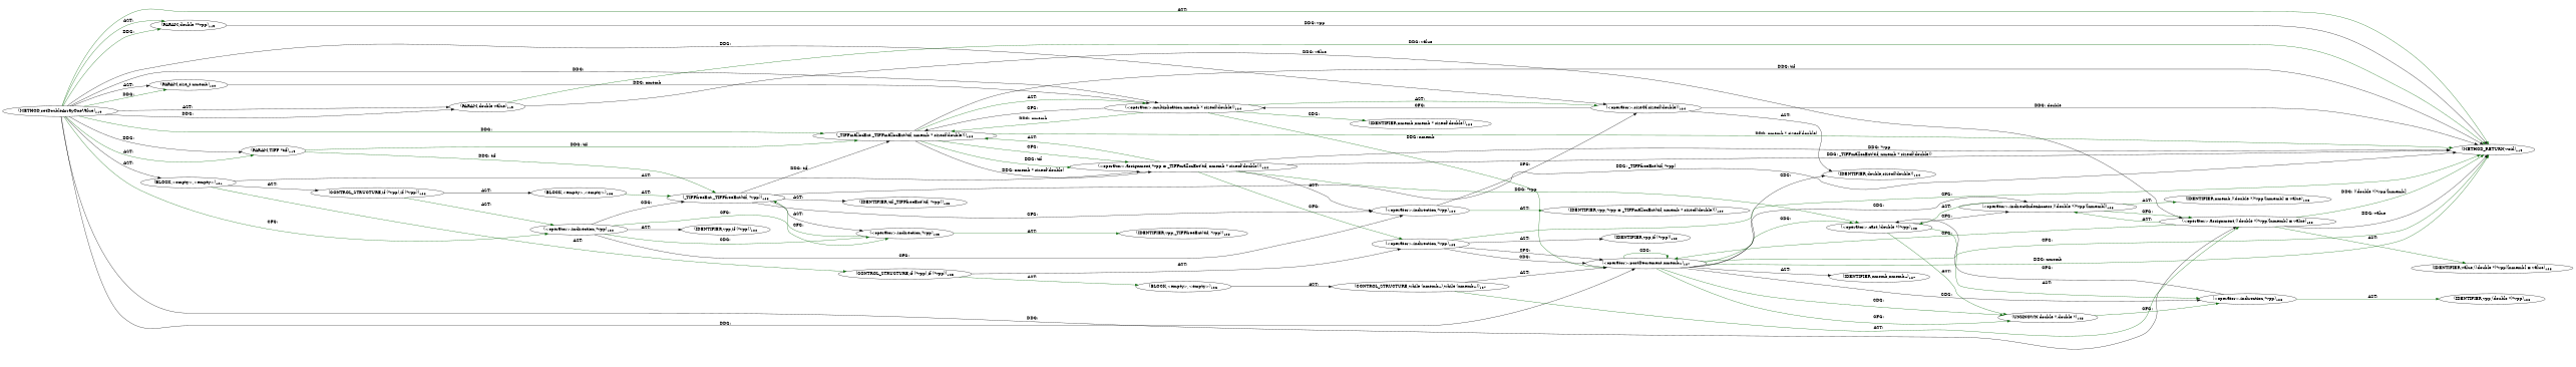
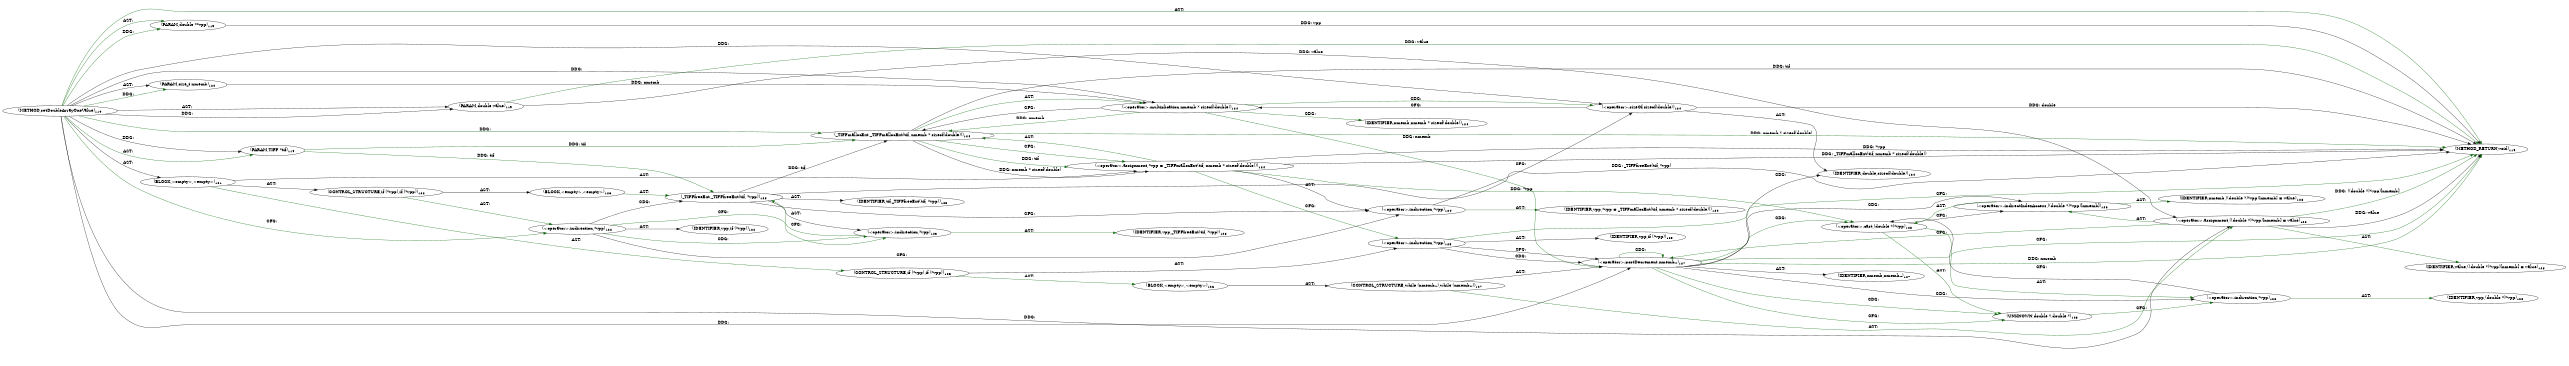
  digraph {
    rankdir=LR
    edge [color=darkgreen]
    n1 [label=<(METHOD,setDoubleArrayOneValue)<SUB>119</SUB>>]
    n2 [label=<(PARAM,TIFF *tif)<SUB>119</SUB>>]
    n3 [label=<(PARAM,double **vpp)<SUB>119</SUB>>]
    n4 [label=<(PARAM,double value)<SUB>119</SUB>>]
    n5 [label=<(PARAM,size_t nmemb)<SUB>120</SUB>>]
    n6 [label=<(BLOCK,&lt;empty&gt;,&lt;empty&gt;)<SUB>121</SUB>>]
    n7 [label=<(&lt;operator&gt;.indirection,*vpp)<SUB>122</SUB>>]
    n8 [label=<(_TIFFmallocExt,_TIFFmallocExt(tif, nmemb * sizeof(double)))<SUB>124</SUB>>]
    n9 [label=<(&lt;operator&gt;.multiplication,nmemb * sizeof(double))<SUB>124</SUB>>]
    n10 [label=<(&lt;operator&gt;.sizeOf,sizeof(double))<SUB>124</SUB>>]
    n11 [label=<(&lt;operator&gt;.postDecrement,nmemb--)<SUB>127</SUB>>]
    n12 [label=<(&lt;operator&gt;.assignment,((double *)*vpp)[nmemb] = value)<SUB>128</SUB>>]
    n13 [label=<(METHOD_RETURN,void)<SUB>119</SUB>>]
    n14 [label=<(_TIFFfreeExt,_TIFFfreeExt(tif, *vpp))<SUB>123</SUB>>]
    n15 [label=<(CONTROL_STRUCTURE,if (*vpp),if (*vpp))<SUB>122</SUB>>]
    n16 [label=<(&lt;operator&gt;.assignment,*vpp = _TIFFmallocExt(tif, nmemb * sizeof(double)))<SUB>124</SUB>>]
    n17 [label=<(CONTROL_STRUCTURE,if (*vpp),if (*vpp))<SUB>125</SUB>>]
    n18 [label=<(IDENTIFIER,vpp,if (*vpp))<SUB>122</SUB>>]
    n19 [label=<(&lt;operator&gt;.indirection,*vpp)<SUB>123</SUB>>]
    n20 [label=<(&lt;operator&gt;.indirection,*vpp)<SUB>124</SUB>>]
    n21 [label=<(IDENTIFIER,tif,_TIFFfreeExt(tif, *vpp))<SUB>123</SUB>>]
    n22 [label=<(IDENTIFIER,nmemb,nmemb * sizeof(double))<SUB>124</SUB>>]
    n23 [label=<(IDENTIFIER,double,sizeof(double))<SUB>124</SUB>>]
    n24 [label=<(&lt;operator&gt;.cast,(double *)*vpp)<SUB>128</SUB>>]
    n25 [label=<(IDENTIFIER,nmemb,nmemb--)<SUB>127</SUB>>]
    n26 [label=<(&lt;operator&gt;.indirectIndexAccess,((double *)*vpp)[nmemb])<SUB>128</SUB>>]
    n27 [label=<(UNKNOWN,double *,double *)<SUB>128</SUB>>]
    n28 [label=<(&lt;operator&gt;.indirection,*vpp)<SUB>128</SUB>>]
    n29 [label=<(IDENTIFIER,value,((double *)*vpp)[nmemb] = value)<SUB>128</SUB>>]
    n30 [label=<(BLOCK,&lt;empty&gt;,&lt;empty&gt;)<SUB>123</SUB>>]
    n31 [label=<(&lt;operator&gt;.indirection,*vpp)<SUB>125</SUB>>]
    n32 [label=<(BLOCK,&lt;empty&gt;,&lt;empty&gt;)<SUB>126</SUB>>]
    n33 [label=<(IDENTIFIER,vpp,_TIFFfreeExt(tif, *vpp))<SUB>123</SUB>>]
    n34 [label=<(IDENTIFIER,vpp,*vpp = _TIFFmallocExt(tif, nmemb * sizeof(double)))<SUB>124</SUB>>]
    n35 [label=<(IDENTIFIER,vpp,if (*vpp))<SUB>125</SUB>>]
    n36 [label=<(CONTROL_STRUCTURE,while (nmemb--),while (nmemb--))<SUB>127</SUB>>]
    n37 [label=<(IDENTIFIER,nmemb,((double *)*vpp)[nmemb] = value)<SUB>128</SUB>>]
    n38 [label=<(IDENTIFIER,vpp,(double *)*vpp)<SUB>128</SUB>>]
    n1 -> n2 [label="AST: "]
    n1 -> n2 [color=black label="DDG: "]
    n1 -> n3 [label="AST: "]
    n1 -> n3 [label="DDG: "]
    n1 -> n4 [color=black label="AST: "]
    n1 -> n4 [color=black label="DDG: "]
    n1 -> n5 [color=black label="AST: "]
    n1 -> n5 [label="DDG: "]
    n1 -> n6 [color=black label="AST: "]
    n1 -> n7 [label="CFG: "]
    n1 -> n8 [label="DDG: "]
    n1 -> n9 [color=black label="DDG: "]
    n1 -> n10 [color=black label="DDG: "]
    n1 -> n11 [color=black label="DDG: "]
    n1 -> n12 [color=black label="DDG: "]
    n1 -> n13 [label="AST: "]
    n2 -> n8 [label="DDG: tif"]
    n2 -> n14 [label="DDG: tif"]
    n3 -> n13 [color=black label="DDG: vpp"]
    n4 -> n12 [color=black label="DDG: value"]
    n4 -> n13 [label="DDG: value"]
    n5 -> n9 [color=black label="DDG: nmemb"]
    n6 -> n15 [color=black label="AST: "]
    n6 -> n16 [color=black label="AST: "]
    n6 -> n17 [label="AST: "]
    n7 -> n14 [color=black label="CDG: "]
    n7 -> n18 [color=black label="AST: "]
    n7 -> n19 [label="CFG: "]
    n7 -> n19 [label="CDG: "]
    n7 -> n20 [color=black label="CFG: "]
    n8 -> n9 [label="AST: "]
    n8 -> n13 [color=black label="DDG: tif"]
    n8 -> n13 [label="DDG: nmemb * sizeof(double)"]
    n8 -> n16 [label="CFG: "]
    n8 -> n16 [label="DDG: tif"]
    n8 -> n16 [color=black label="DDG: nmemb * sizeof(double)"]
    n9 -> n8 [color=black label="CFG: "]
    n9 -> n8 [label="DDG: nmemb"]
-   n9 -> n10 [label="AST: "]
+   n9 -> n10 [label="CDG: "]
    n9 -> n11 [label="DDG: nmemb"]
    n9 -> n22 [label="CDG: "]
    n10 -> n9 [color=black label="CFG: "]
    n10 -> n13 [color=black label="DDG: double"]
    n10 -> n23 [color=black label="AST: "]
    n11 -> n11 [label="CDG: "]
    n11 -> n13 [label="CFG: "]
    n11 -> n13 [label="DDG: nmemb"]
    n11 -> n23 [color=black label="CDG: "]
    n11 -> n24 [label="CDG: "]
    n11 -> n25 [color=black label="AST: "]
    n11 -> n26 [color=black label="CDG: "]
    n11 -> n27 [label="CFG: "]
    n11 -> n27 [label="CDG: "]
    n11 -> n28 [color=black label="CDG: "]
    n12 -> n11 [label="CFG: "]
    n12 -> n13 [label="DDG: ((double *)*vpp)[nmemb]"]
    n12 -> n13 [color=black label="DDG: value"]
    n12 -> n26 [label="AST: "]
    n12 -> n29 [label="AST: "]
    n14 -> n8 [color=black label="DDG: tif"]
    n14 -> n13 [color=black label="DDG: _TIFFfreeExt(tif, *vpp)"]
    n14 -> n19 [color=black label="AST: "]
    n14 -> n20 [color=black label="CFG: "]
    n14 -> n21 [color=black label="AST: "]
    n15 -> n7 [label="AST: "]
    n15 -> n30 [color=black label="AST: "]
    n16 -> n8 [label="AST: "]
    n16 -> n13 [color=black label="DDG: *vpp"]
    n16 -> n13 [color=black label="DDG: _TIFFmallocExt(tif, nmemb * sizeof(double))"]
    n16 -> n20 [color=black label="AST: "]
    n16 -> n24 [label="DDG: *vpp"]
    n16 -> n31 [label="CFG: "]
    n17 -> n31 [color=black label="AST: "]
    n17 -> n32 [label="AST: "]
    n19 -> n14 [label="CFG: "]
    n19 -> n33 [label="AST: "]
    n20 -> n10 [color=black label="CFG: "]
    n20 -> n34 [label="AST: "]
    n24 -> n26 [color=black label="CFG: "]
    n24 -> n27 [label="AST: "]
    n24 -> n28 [label="AST: "]
-   n26 -> n12 [label="CFG: "]
    n26 -> n24 [label="AST: "]
    n26 -> n37 [label="AST: "]
    n27 -> n28 [label="CFG: "]
    n28 -> n24 [color=black label="CFG: "]
    n28 -> n38 [label="AST: "]
    n30 -> n14 [label="AST: "]
    n31 -> n11 [color=black label="CFG: "]
    n31 -> n11 [color=black label="CDG: "]
    n31 -> n13 [label="CFG: "]
    n31 -> n35 [color=black label="AST: "]
    n32 -> n36 [color=black label="AST: "]
    n36 -> n11 [color=black label="AST: "]
    n36 -> n12 [label="AST: "]
  }
